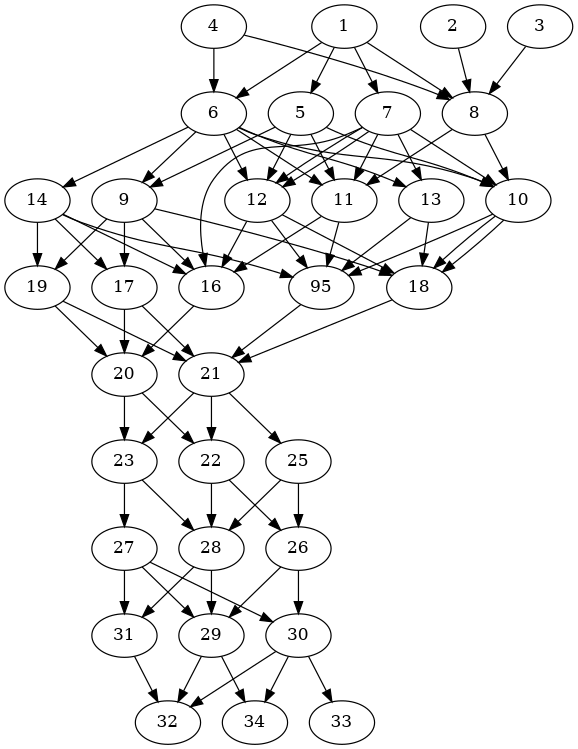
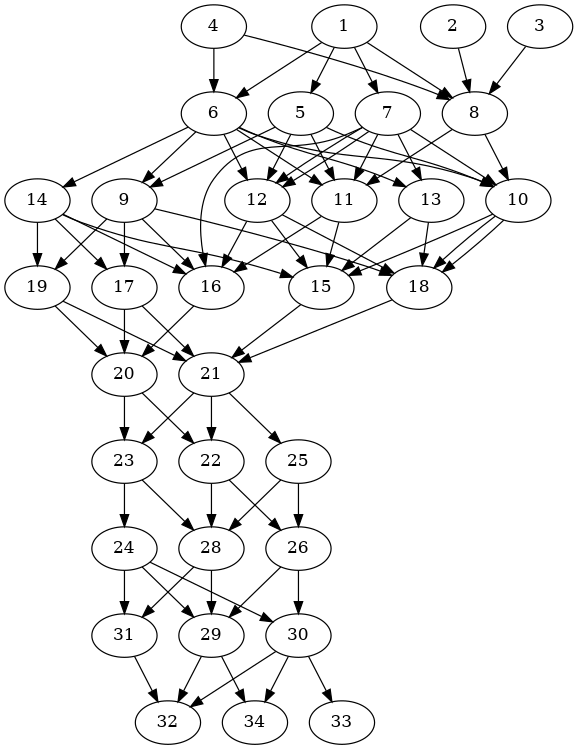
  digraph {
    node [alpha=0.13]
    1 [alpha=0.14 expect_size=38773760]
    5 [alpha=0.05 expect_size=29619200]
    6 [alpha=0.02 expect_size=20106240]
    7 [alpha=0.03 expect_size=35218432]
    8 [alpha=0.12 expect_size=7229440]
    9 [expect_size=40991744]
    10 [alpha=0.19 expect_size=8718336]
    11 [alpha=0.06 expect_size=8285184]
    12 [alpha=0.11 expect_size=41143296]
    13 [alpha=0.18 expect_size=8125440]
    14 [alpha=0.14 expect_size=26527744]
    16 [alpha=0.08 expect_size=49019904]
    17 [alpha=0.08 expect_size=5654528]
    18 [alpha=0.15 expect_size=13744128]
    19 [alpha=0.12 expect_size=42827776]
-   15 [alpha=0.19 expect_size=37467136 label=95]
+   15 [alpha=0.19 expect_size=37467136]
    2 [alpha=0.06 expect_size=25145344]
    3 [alpha=0.08 expect_size=16251904]
    4 [alpha=0.05 expect_size=7755776]
    20 [expect_size=25831424]
    21 [alpha=0.09 expect_size=22988800]
    22 [expect_size=36336640]
    23 [alpha=0.02 expect_size=14544896]
    25 [alpha=0.12 expect_size=43097088]
    26 [alpha=0.19 expect_size=41076736]
    28 [alpha=0.18 expect_size=32711680]
-   27 [alpha=0.18 expect_size=12936192]
+   27 [alpha=0.18 expect_size=12936192 label=24]
    29 [expect_size=21151744]
    30 [alpha=0.10 expect_size=49425408]
    31 [alpha=0.08 expect_size=34077696]
    32 [alpha=0.01 expect_size=8640512]
    34 [alpha=0.19 expect_size=45400064]
    33 [alpha=0.16 expect_size=40201216]
    1 -> 5
    1 -> 6
    1 -> 7
    1 -> 8
    5 -> 9
    5 -> 10
    5 -> 11
    5 -> 12
    6 -> 9
    6 -> 10
    6 -> 11
    6 -> 12
    6 -> 13
    6 -> 14
    7 -> 10
    7 -> 11
    7 -> 12
    7 -> 12
    7 -> 13
    7 -> 16
    8 -> 10
    8 -> 11
    9 -> 16
    9 -> 17
    9 -> 18
    9 -> 19
    10 -> 18
    10 -> 18
    10 -> 15
    11 -> 16
    11 -> 15
    12 -> 16
    12 -> 18
    12 -> 15
    13 -> 18
    13 -> 15
    14 -> 16
    14 -> 17
    14 -> 19
    14 -> 15
    16 -> 20
    17 -> 20
    17 -> 21
    18 -> 21
    19 -> 20
    19 -> 21
    15 -> 21
    2 -> 8
    3 -> 8
    4 -> 6
    4 -> 8
    20 -> 22
    20 -> 23
    21 -> 22
    21 -> 23
    21 -> 25
    22 -> 26
    22 -> 28
    23 -> 28
    23 -> 27
    25 -> 26
    25 -> 28
    26 -> 29
    26 -> 30
    28 -> 29
    28 -> 31
    27 -> 29
    27 -> 30
    27 -> 31
    29 -> 32
    29 -> 34
    30 -> 32
    30 -> 34
    30 -> 33
    31 -> 32
  }
